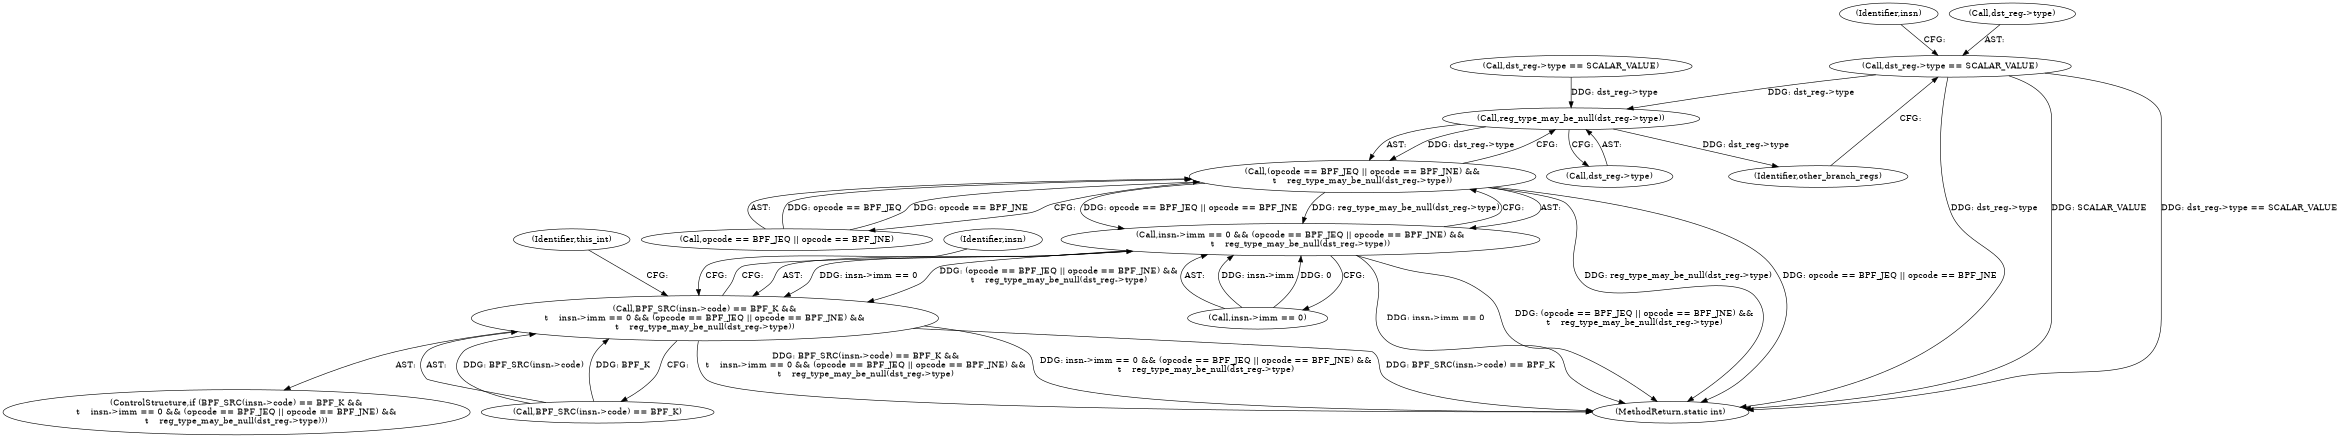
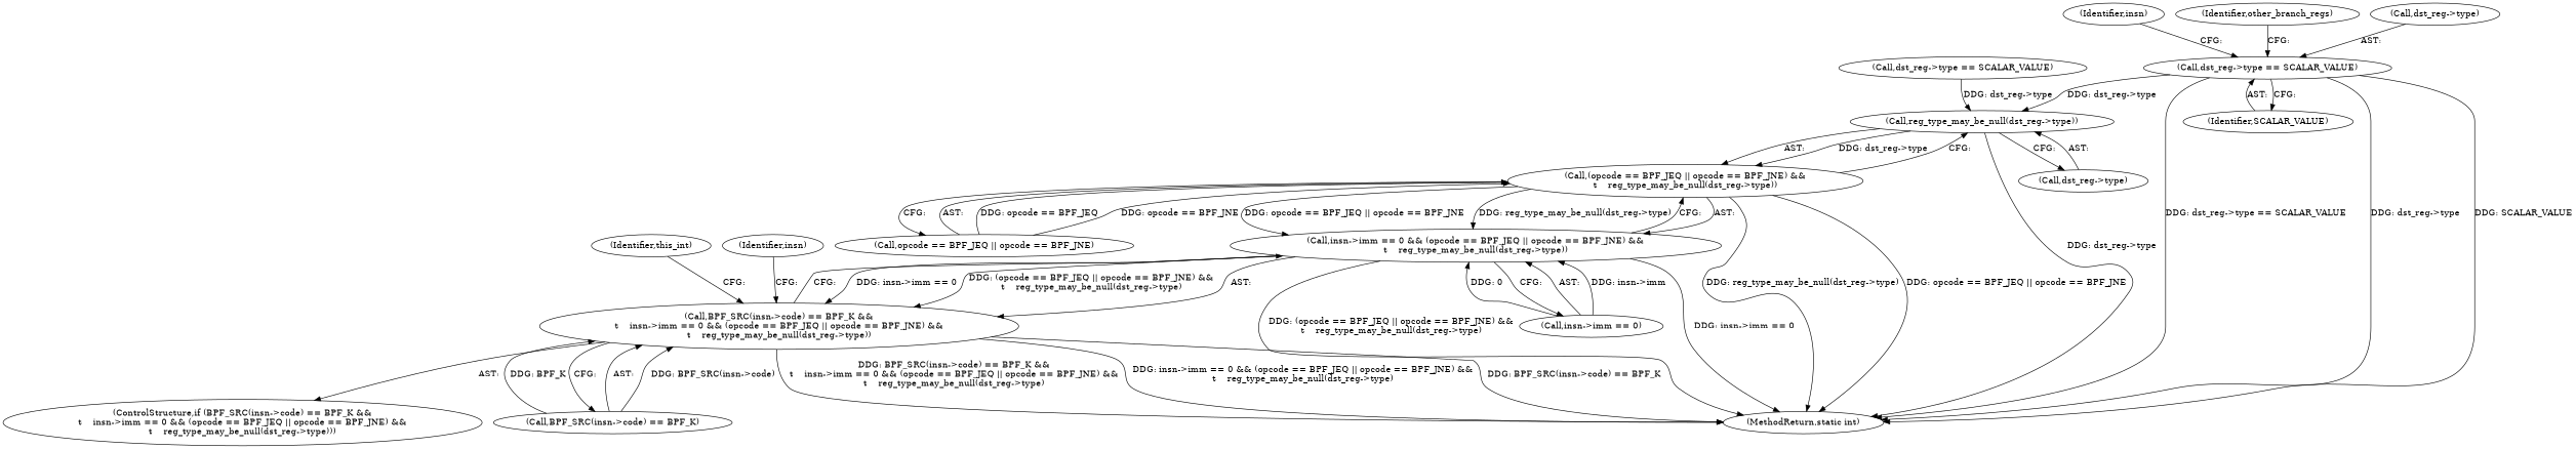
  digraph {
    n1 [label="(Call,dst_reg->type == SCALAR_VALUE)"]
    n2 [label="(Call,reg_type_may_be_null(dst_reg->type))"]
    n3 [label="(MethodReturn,static int)"]
+   n4 [label="(Identifier,SCALAR_VALUE)"]
    n5 [label="(Call,(opcode == BPF_JEQ || opcode == BPF_JNE) &&\n\t    reg_type_may_be_null(dst_reg->type))"]
    n6 [label="(Call,dst_reg->type)"]
    n7 [label="(Call,insn->imm == 0 && (opcode == BPF_JEQ || opcode == BPF_JNE) &&\n\t    reg_type_may_be_null(dst_reg->type))"]
    n8 [label="(Call,opcode == BPF_JEQ || opcode == BPF_JNE)"]
    n9 [label="(Call,BPF_SRC(insn->code) == BPF_K &&\n\t    insn->imm == 0 && (opcode == BPF_JEQ || opcode == BPF_JNE) &&\n\t    reg_type_may_be_null(dst_reg->type))"]
    n10 [label="(Call,insn->imm == 0)"]
    n11 [label="(ControlStructure,if (BPF_SRC(insn->code) == BPF_K &&\n\t    insn->imm == 0 && (opcode == BPF_JEQ || opcode == BPF_JNE) &&\n\t    reg_type_may_be_null(dst_reg->type)))"]
    n12 [label="(Call,BPF_SRC(insn->code) == BPF_K)"]
    n13 [label="(Identifier,insn)"]
    n14 [label="(Call,dst_reg->type == SCALAR_VALUE)"]
    n15 [label="(Identifier,other_branch_regs)"]
    n16 [label="(Identifier,insn)"]
    n17 [label="(Call,dst_reg->type)"]
    n18 [label="(Identifier,this_int)"]
    n1 -> n2 [label="DDG: dst_reg->type"]
    n1 -> n3 [label="DDG: dst_reg->type"]
    n1 -> n3 [label="DDG: SCALAR_VALUE"]
    n1 -> n3 [label="DDG: dst_reg->type == SCALAR_VALUE"]
-   n2 -> n15 [label="DDG: dst_reg->type"]
+   n1 -> n4 [label="CFG: "]
+   n2 -> n3 [label="DDG: dst_reg->type"]
    n2 -> n5 [label="AST: "]
    n2 -> n5 [label="DDG: dst_reg->type"]
    n2 -> n6 [label="CFG: "]
+   n4 -> n1 [label="AST: "]
    n5 -> n2 [label="CFG: "]
    n5 -> n3 [label="DDG: reg_type_may_be_null(dst_reg->type)"]
    n5 -> n3 [label="DDG: opcode == BPF_JEQ || opcode == BPF_JNE"]
    n5 -> n7 [label="AST: "]
    n5 -> n7 [label="DDG: opcode == BPF_JEQ || opcode == BPF_JNE"]
    n5 -> n7 [label="DDG: reg_type_may_be_null(dst_reg->type)"]
    n5 -> n8 [label="CFG: "]
    n6 -> n2 [label="AST: "]
    n7 -> n3 [label="DDG: (opcode == BPF_JEQ || opcode == BPF_JNE) &&\n\t    reg_type_may_be_null(dst_reg->type)"]
    n7 -> n3 [label="DDG: insn->imm == 0"]
    n7 -> n5 [label="CFG: "]
    n7 -> n9 [label="AST: "]
    n7 -> n9 [label="DDG: insn->imm == 0"]
    n7 -> n9 [label="DDG: (opcode == BPF_JEQ || opcode == BPF_JNE) &&\n\t    reg_type_may_be_null(dst_reg->type)"]
    n7 -> n10 [label="CFG: "]
    n8 -> n5 [label="AST: "]
    n8 -> n5 [label="DDG: opcode == BPF_JEQ"]
    n8 -> n5 [label="DDG: opcode == BPF_JNE"]
    n9 -> n3 [label="DDG: BPF_SRC(insn->code) == BPF_K &&\n\t    insn->imm == 0 && (opcode == BPF_JEQ || opcode == BPF_JNE) &&\n\t    reg_type_may_be_null(dst_reg->type)"]
    n9 -> n3 [label="DDG: insn->imm == 0 && (opcode == BPF_JEQ || opcode == BPF_JNE) &&\n\t    reg_type_may_be_null(dst_reg->type)"]
    n9 -> n3 [label="DDG: BPF_SRC(insn->code) == BPF_K"]
    n9 -> n7 [label="CFG: "]
    n9 -> n11 [label="AST: "]
    n9 -> n12 [label="CFG: "]
    n10 -> n7 [label="AST: "]
    n10 -> n7 [label="DDG: insn->imm"]
    n10 -> n7 [label="DDG: 0"]
    n12 -> n9 [label="AST: "]
    n12 -> n9 [label="DDG: BPF_SRC(insn->code)"]
    n12 -> n9 [label="DDG: BPF_K"]
    n13 -> n1 [label="CFG: "]
    n14 -> n2 [label="DDG: dst_reg->type"]
    n15 -> n1 [label="CFG: "]
    n16 -> n9 [label="CFG: "]
    n17 -> n1 [label="AST: "]
    n18 -> n9 [label="CFG: "]
  }
